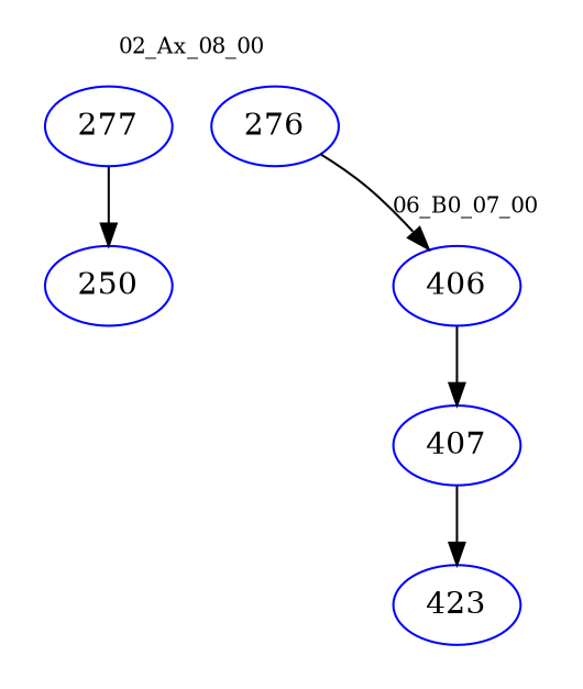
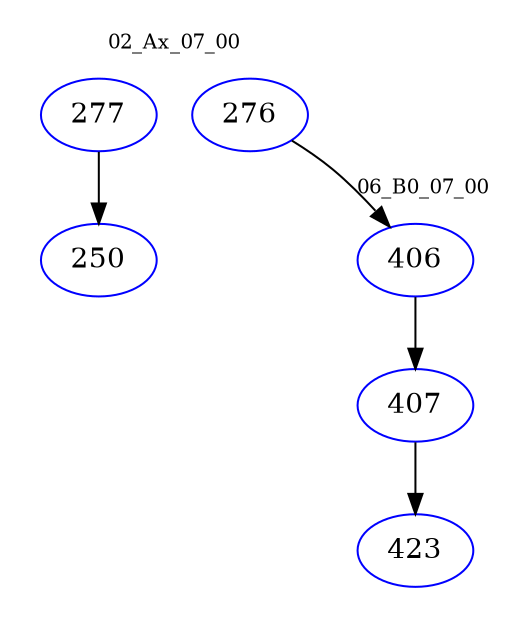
  digraph {
    node [color=blue]
    edge [color=black]
    n1 [label=276]
    n2 [label=277]
    n3 [label=250]
    n4 [label=406]
    n5 [label=407]
    n6 [label=423]
    subgraph cluster_1 {
      color=white
      fontsize=10
-     label="02_Ax_08_00"
+     label="02_Ax_07_00"
      n1
      n2
      n3
    }
    subgraph cluster_2 {
      color=white
      fontsize=10
      label="06_B0_07_00"
      n4
      n5
      n6
    }
    n1 -> n4
    n2 -> n3
    n4 -> n5
    n5 -> n6
  }
